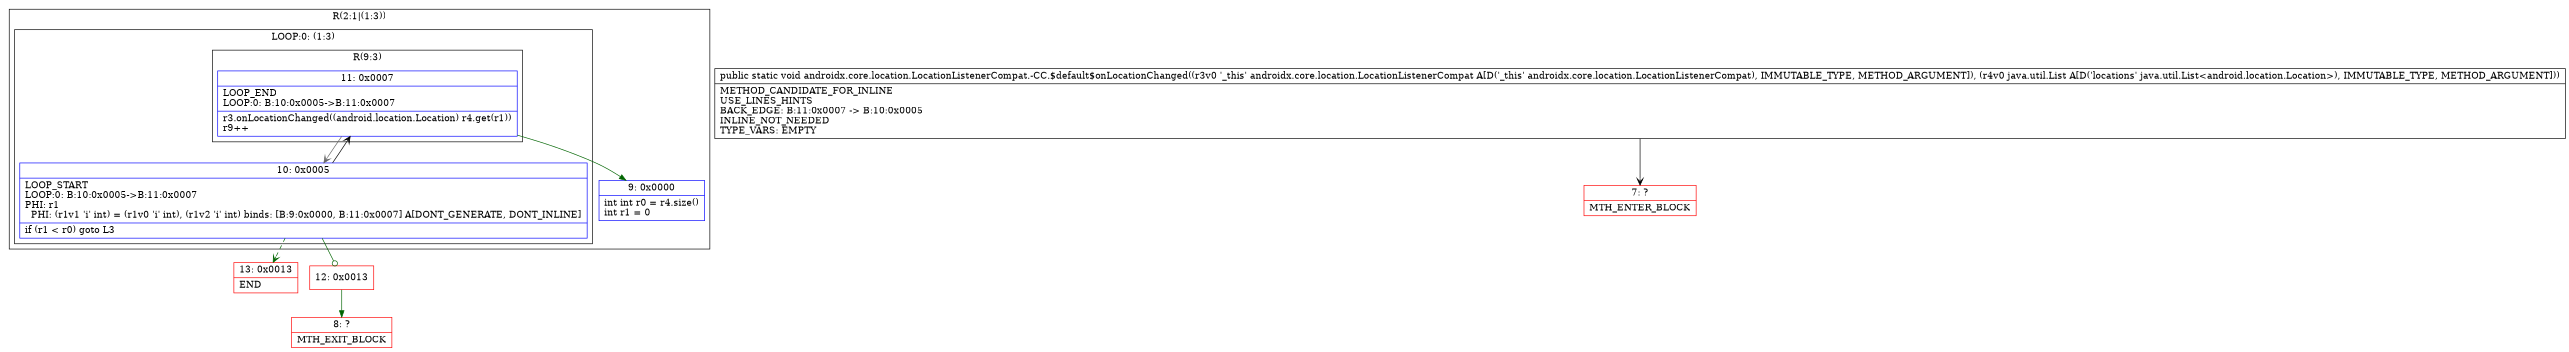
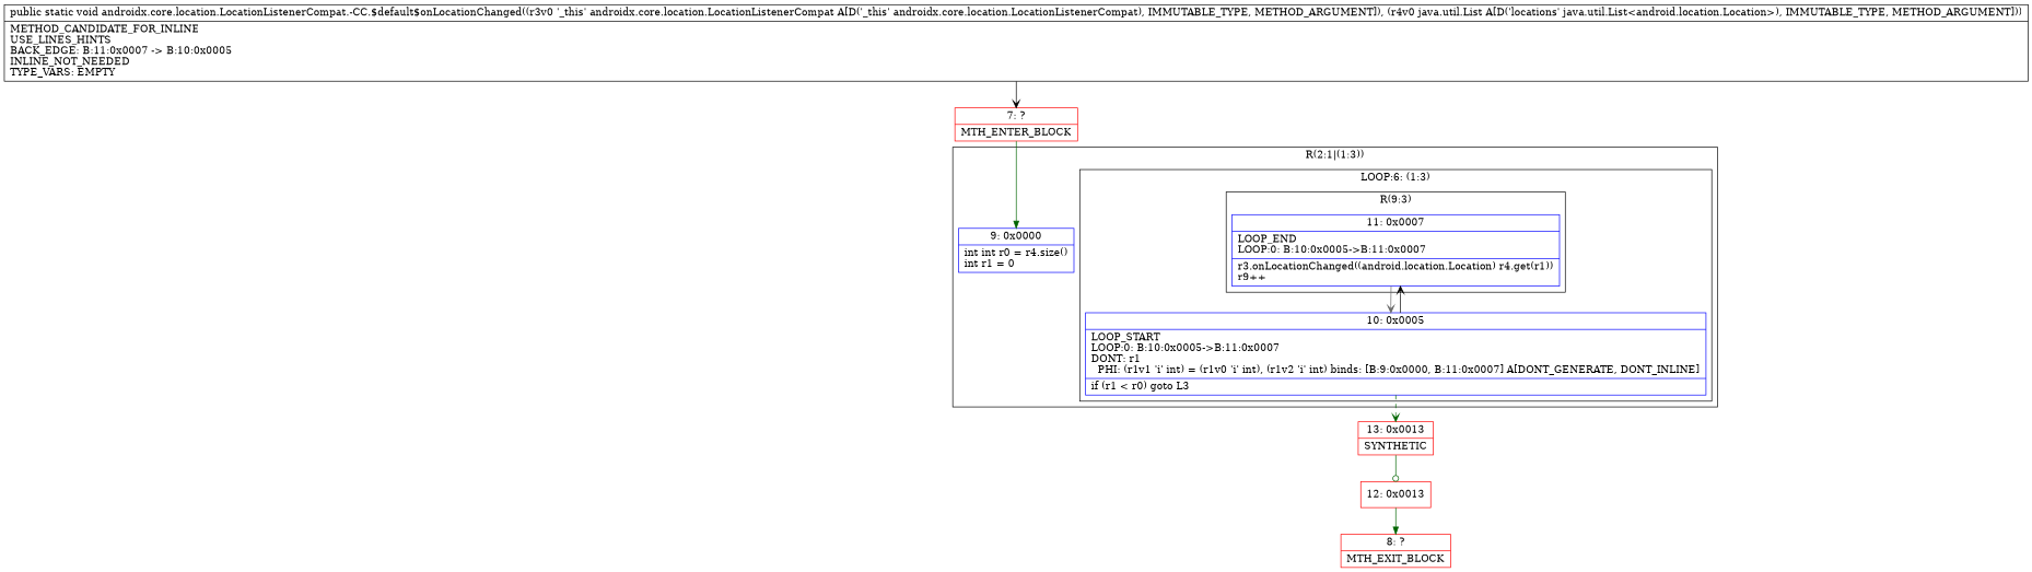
  digraph {
    node [color=red shape=record]
    edge [arrowhead=vee color=darkgreen]
    n1 [color=blue label="{11\:\ 0x0007|LOOP_END\lLOOP:0: B:10:0x0005\-\>B:11:0x0007\l|r3.onLocationChanged((android.location.Location) r4.get(r1))\lr9++\l}"]
-   n2 [color=blue label="{10\:\ 0x0005|LOOP_START\lLOOP:0: B:10:0x0005\-\>B:11:0x0007\lPHI: r1 \l  PHI: (r1v1 'i' int) = (r1v0 'i' int), (r1v2 'i' int) binds: [B:9:0x0000, B:11:0x0007] A[DONT_GENERATE, DONT_INLINE]\l|if (r1 \< r0) goto L3\l}"]
+   n2 [color=blue label="{10\:\ 0x0005|LOOP_START\lLOOP:0: B:10:0x0005\-\>B:11:0x0007\lDONT: r1 \l  PHI: (r1v1 'i' int) = (r1v0 'i' int), (r1v2 'i' int) binds: [B:9:0x0000, B:11:0x0007] A[DONT_GENERATE, DONT_INLINE]\l|if (r1 \< r0) goto L3\l}"]
    n3 [color=blue label="{9\:\ 0x0000|int int r0 = r4.size()\lint r1 = 0\l}"]
-   n4 [label="{13\:\ 0x0013|END\l}"]
+   n4 [label="{13\:\ 0x0013|SYNTHETIC\l}"]
    n5 [label="{12\:\ 0x0013}"]
    n6 [label="{7\:\ ?|MTH_ENTER_BLOCK\l}"]
    n7 [label="{8\:\ ?|MTH_EXIT_BLOCK\l}"]
    n8 [label="{public static void androidx.core.location.LocationListenerCompat.\-CC.$default$onLocationChanged((r3v0 '_this' androidx.core.location.LocationListenerCompat A[D('_this' androidx.core.location.LocationListenerCompat), IMMUTABLE_TYPE, METHOD_ARGUMENT]), (r4v0 java.util.List A[D('locations' java.util.List\<android.location.Location\>), IMMUTABLE_TYPE, METHOD_ARGUMENT]))  | METHOD_CANDIDATE_FOR_INLINE\lUSE_LINES_HINTS\lBACK_EDGE: B:11:0x0007 \-\> B:10:0x0005\lINLINE_NOT_NEEDED\lTYPE_VARS: EMPTY\l}" color=""]
    subgraph cluster_1 {
      label="R(2:1|(1:3))"
      n3
      subgraph cluster_2 {
-       label="LOOP:0: (1:3)"
+       label="LOOP:6: (1:3)"
        n2
        subgraph cluster_3 {
          label="R(9:3)"
          n1
        }
      }
    }
    n1 -> n2 [color=gray40]
    n2 -> n1 [color=black]
    n2 -> n4 [style=dashed]
-   n2 -> n5 [arrowhead=odot]
+   n4 -> n5 [arrowhead=odot]
    n5 -> n7 [arrowhead=normal]
-   n1 -> n3 [arrowhead=normal]
+   n6 -> n3 [arrowhead=normal]
    n8 -> n6 [color=black]
  }
